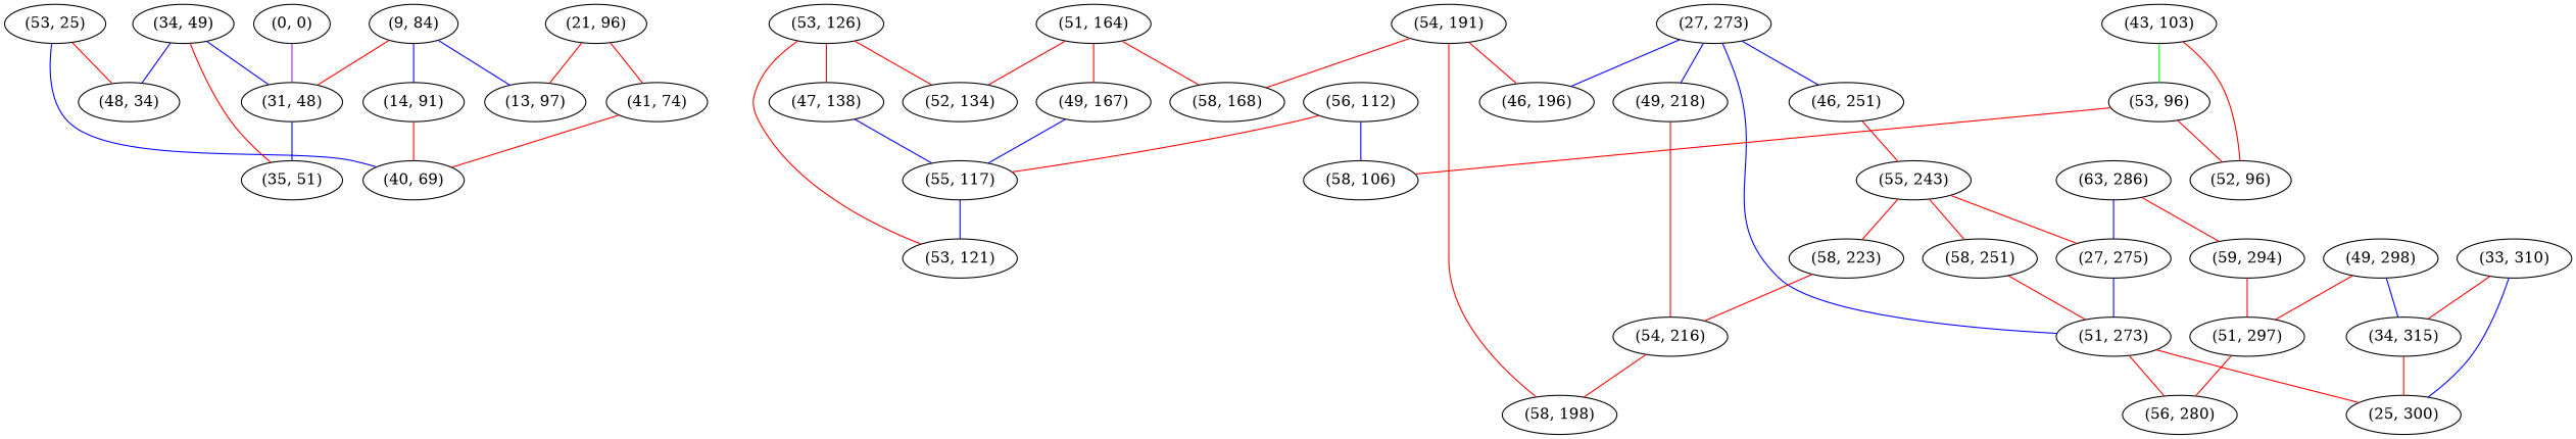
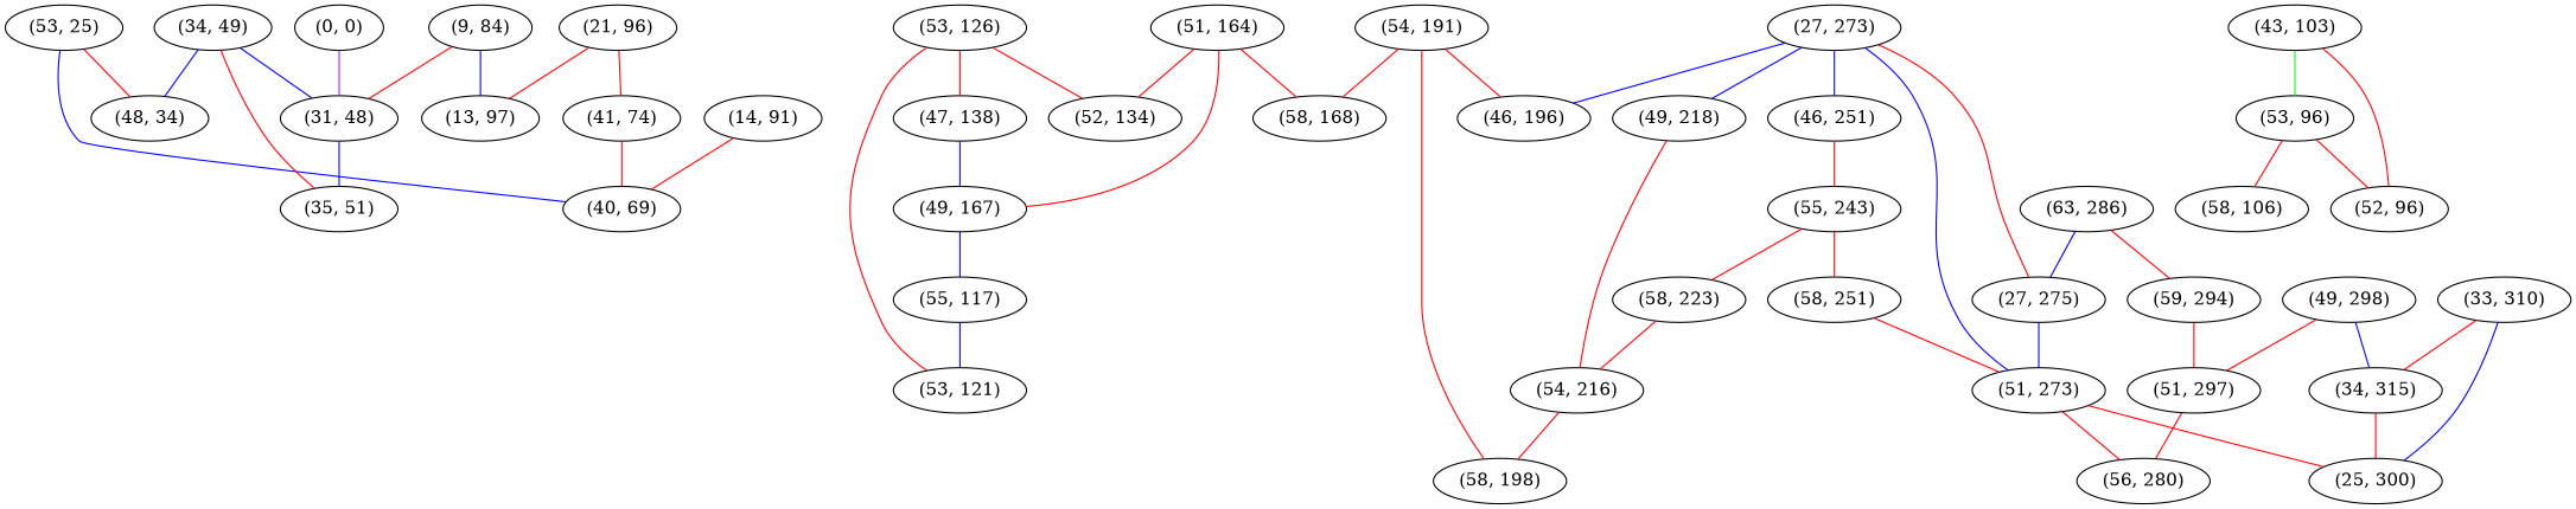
  graph {
    edge [color=red weight=1]
    "(53, 25)"
    "(48, 34)"
    "(40, 69)"
-   "(56, 112)"
    "(55, 117)"
    "(58, 106)"
    "(53, 121)"
    "(9, 84)"
    "(13, 97)"
    "(31, 48)"
    "(14, 91)"
    "(35, 51)"
    "(49, 298)"
    "(51, 297)"
    "(34, 315)"
    "(56, 280)"
    "(25, 300)"
    "(51, 164)"
    "(58, 168)"
    "(49, 167)"
    n21 [label="(52, 134)"]
    "(53, 126)"
    "(47, 138)"
    "(27, 273)"
    "(46, 251)"
    "(27, 275)"
    "(49, 218)"
    "(46, 196)"
    "(51, 273)"
    "(55, 243)"
    "(54, 216)"
    n32 [label="(33, 310)"]
    "(54, 191)"
    "(58, 198)"
    "(34, 49)"
    "(58, 223)"
    "(58, 251)"
    "(43, 103)"
    "(53, 96)"
    "(52, 96)"
    "(21, 96)"
    "(41, 74)"
    "(63, 286)"
    "(59, 294)"
    "(0, 0)"
    "(53, 25)" -- "(48, 34)"
    "(53, 25)" -- "(40, 69)" [color=blue]
-   "(56, 112)" -- "(55, 117)"
-   "(56, 112)" -- "(58, 106)" [color=blue weight=3]
    "(55, 117)" -- "(53, 121)" [color=blue weight=3]
    "(9, 84)" -- "(13, 97)" [color=blue weight=3]
    "(9, 84)" -- "(31, 48)"
-   "(9, 84)" -- "(14, 91)" [color=blue weight=3]
    "(31, 48)" -- "(35, 51)" [color=blue weight=3]
    "(14, 91)" -- "(40, 69)"
    "(49, 298)" -- "(51, 297)"
    "(49, 298)" -- "(34, 315)" [color=blue weight=3]
    "(51, 297)" -- "(56, 280)"
    "(34, 315)" -- "(25, 300)" [weight=3]
    "(51, 164)" -- "(58, 168)"
    "(51, 164)" -- "(49, 167)"
    "(51, 164)" -- n21
    "(49, 167)" -- "(55, 117)" [color=blue weight=3]
    "(53, 126)" -- "(53, 121)"
    "(53, 126)" -- n21
    "(53, 126)" -- "(47, 138)"
-   "(47, 138)" -- "(55, 117)" [color=blue weight=3]
+   "(47, 138)" -- "(49, 167)" [color=blue weight=3]
    "(27, 273)" -- "(46, 251)" [color=blue weight=3]
-   "(55, 243)" -- "(27, 275)"
+   "(27, 273)" -- "(27, 275)"
    "(27, 273)" -- "(49, 218)" [color=blue weight=3]
    "(27, 273)" -- "(46, 196)" [color=blue weight=3]
    "(27, 273)" -- "(51, 273)" [color=blue weight=3]
    "(46, 251)" -- "(55, 243)"
    "(27, 275)" -- "(51, 273)" [color=blue weight=3]
    "(49, 218)" -- "(54, 216)"
    "(51, 273)" -- "(56, 280)"
    "(51, 273)" -- "(25, 300)"
    "(55, 243)" -- "(58, 223)"
    "(55, 243)" -- "(58, 251)"
    "(54, 216)" -- "(58, 198)"
    n32 -- "(34, 315)"
    n32 -- "(25, 300)" [color=blue weight=3]
    "(54, 191)" -- "(58, 168)"
    "(54, 191)" -- "(46, 196)"
    "(54, 191)" -- "(58, 198)"
    "(34, 49)" -- "(48, 34)" [color=blue weight=3]
    "(34, 49)" -- "(31, 48)" [color=blue weight=3]
    "(34, 49)" -- "(35, 51)"
    "(58, 223)" -- "(54, 216)"
    "(58, 251)" -- "(51, 273)"
    "(43, 103)" -- "(53, 96)" [color=green weight=2]
    "(43, 103)" -- "(52, 96)"
    "(53, 96)" -- "(58, 106)"
    "(53, 96)" -- "(52, 96)"
    "(21, 96)" -- "(13, 97)"
    "(21, 96)" -- "(41, 74)"
    "(41, 74)" -- "(40, 69)"
    "(63, 286)" -- "(27, 275)" [color=blue weight=3]
    "(63, 286)" -- "(59, 294)"
    "(59, 294)" -- "(51, 297)"
    "(0, 0)" -- "(31, 48)" [color=purple weight=4]
  }
